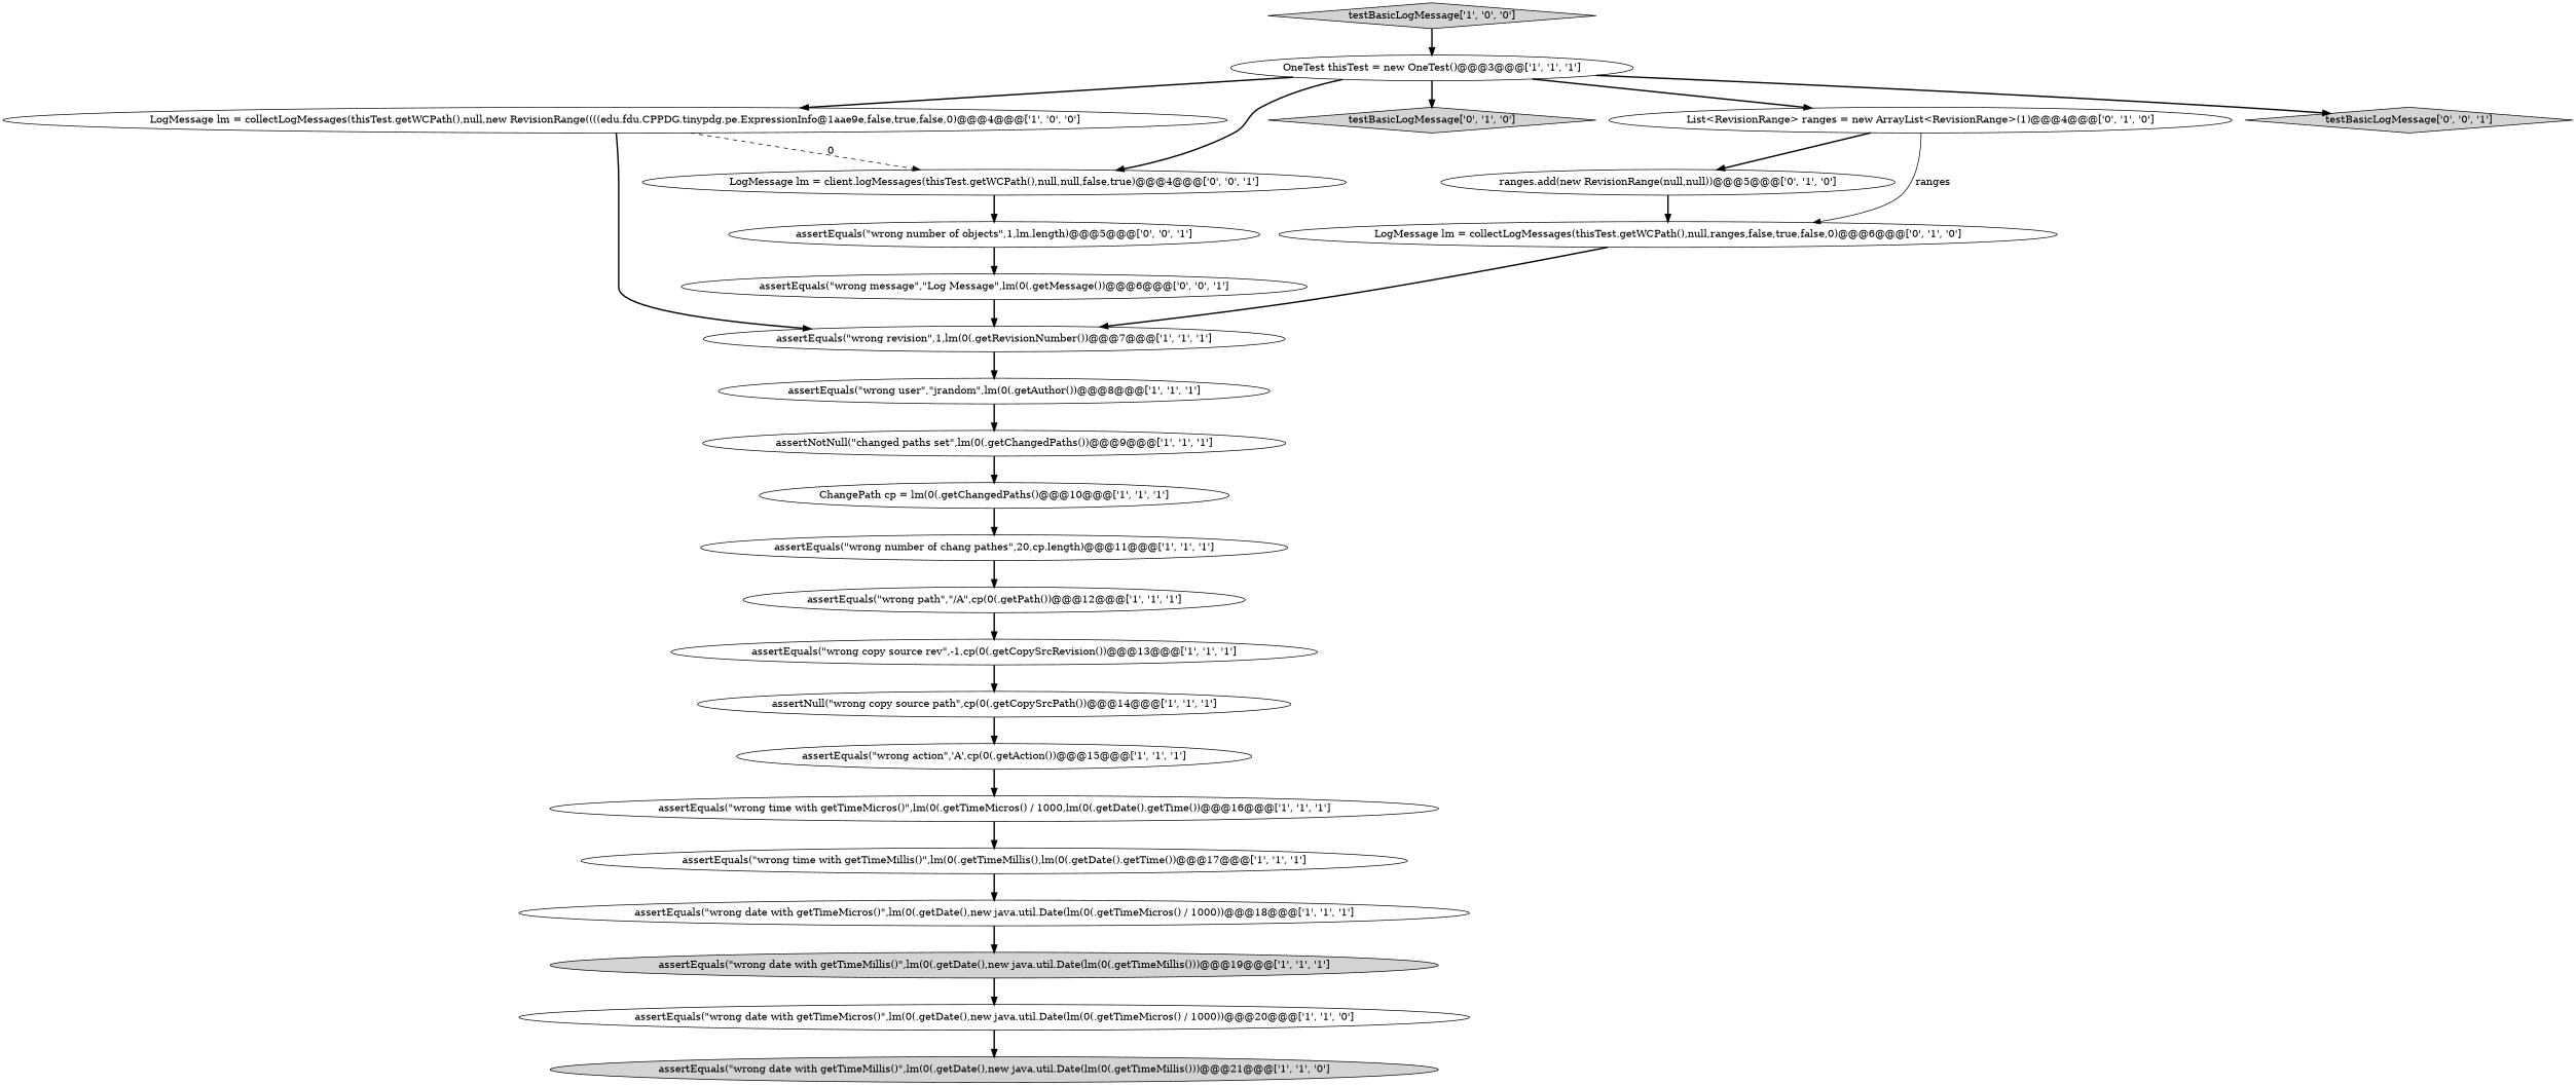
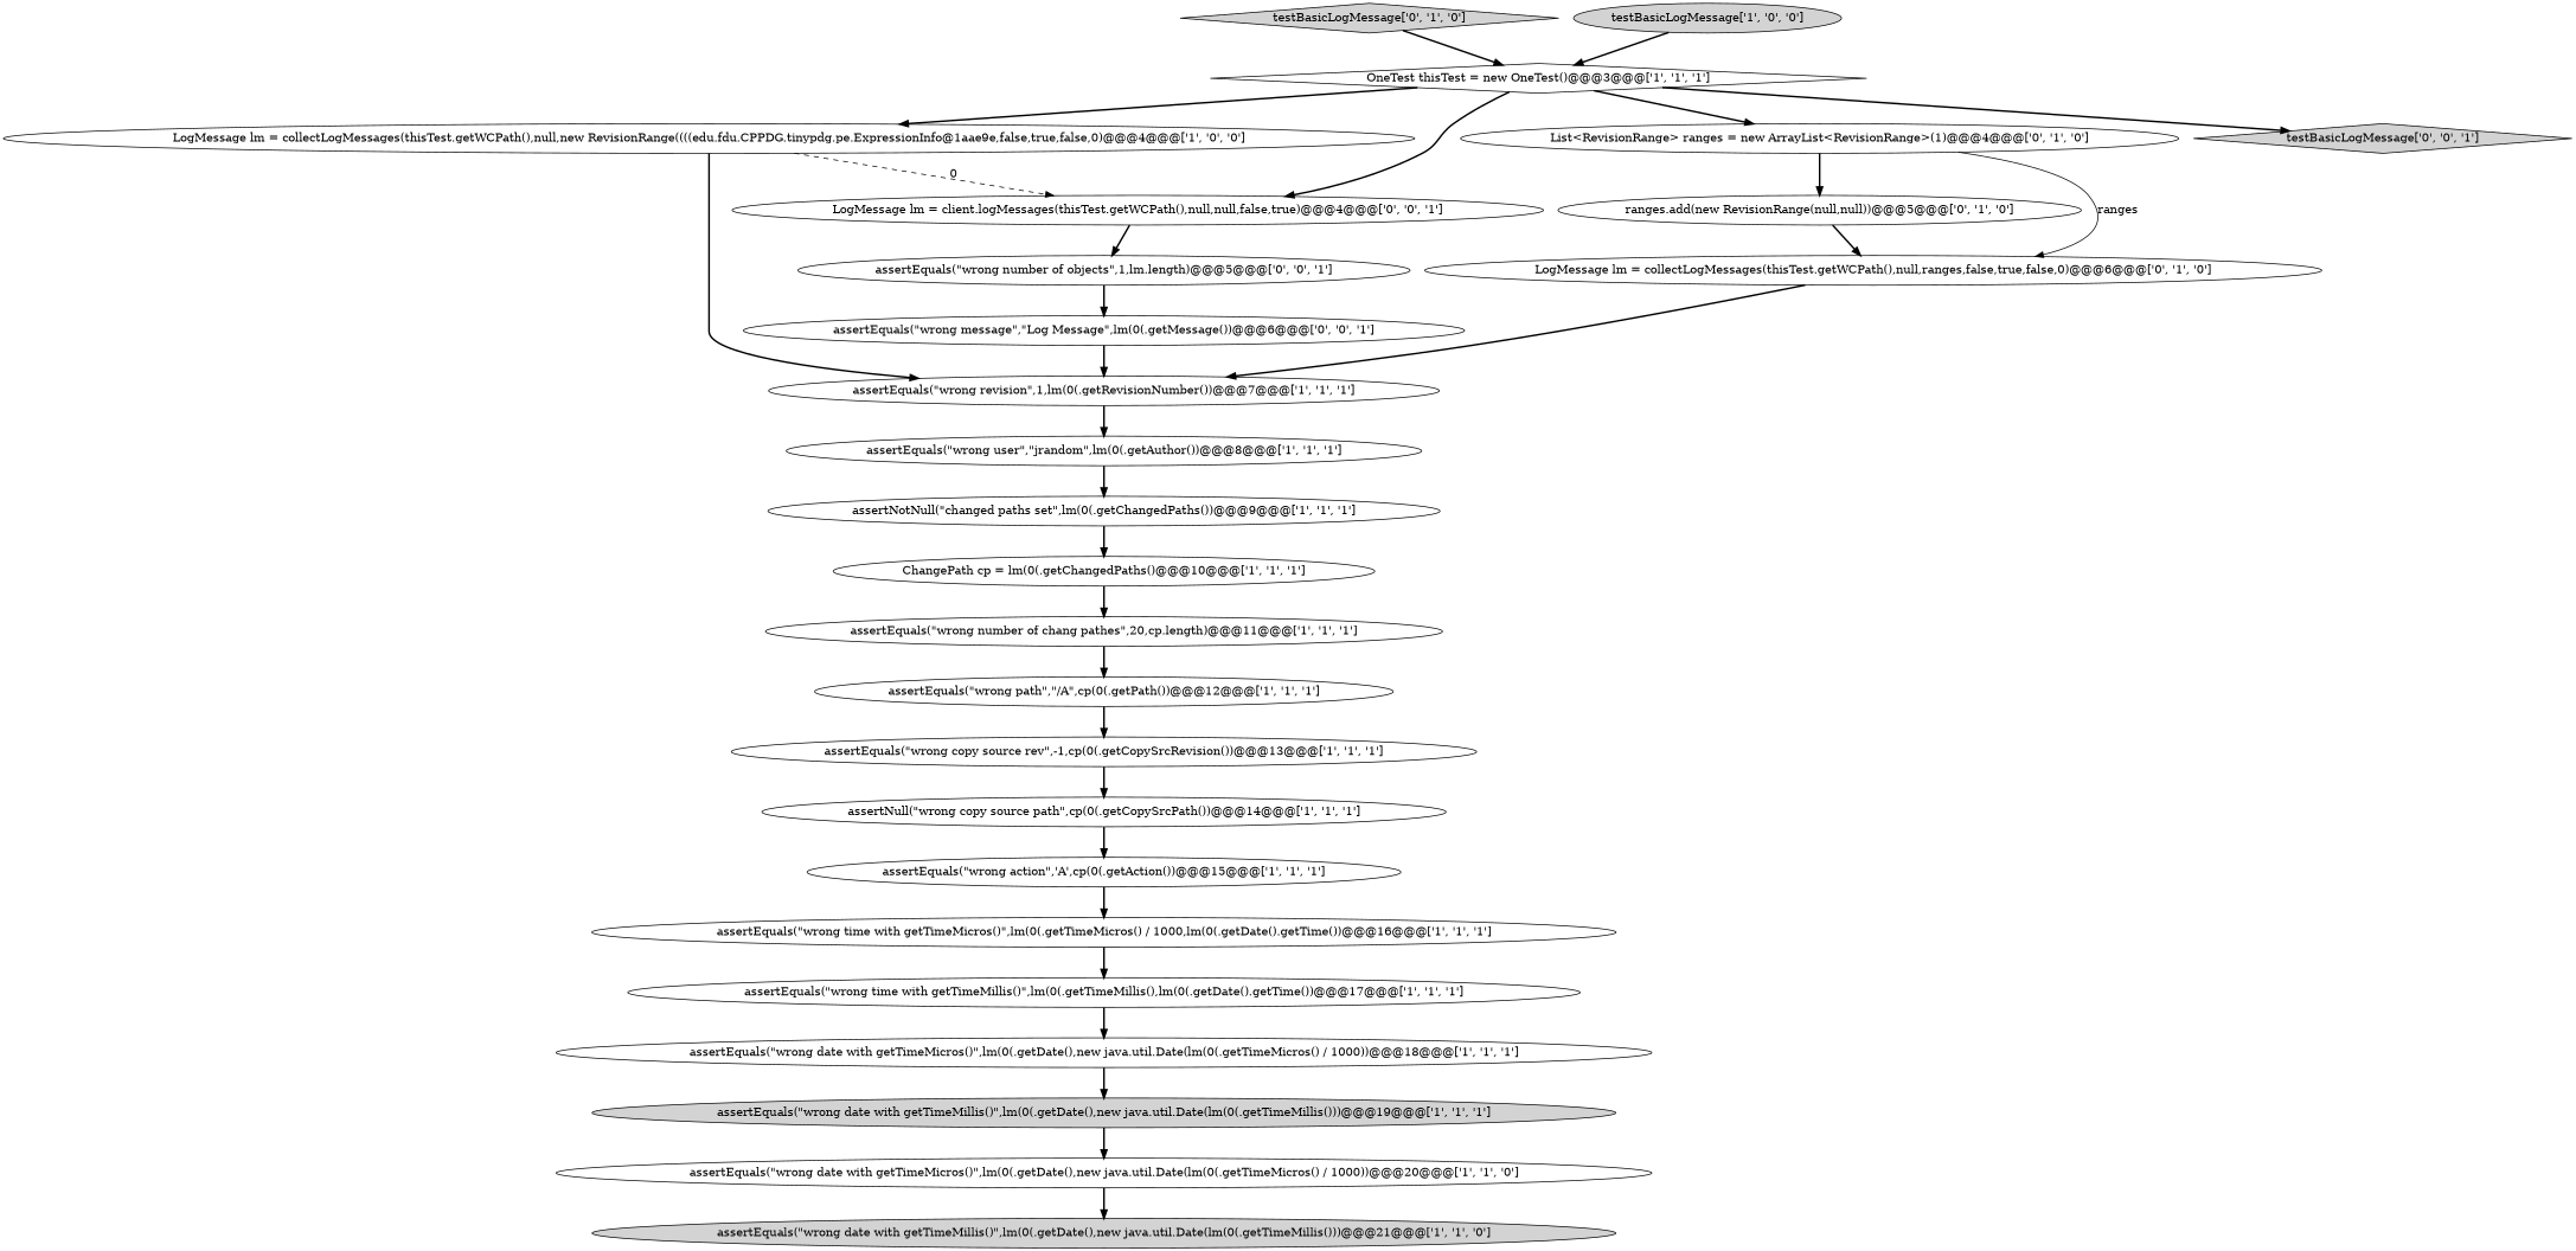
  digraph {
    node [fillcolor=white shape=ellipse style=filled]
    edge [style=bold]
    n1 [label="assertEquals(\"wrong revision\",1,lm(0(.getRevisionNumber())@@@7@@@['1', '1', '1']"]
    n2 [label="assertEquals(\"wrong user\",\"jrandom\",lm(0(.getAuthor())@@@8@@@['1', '1', '1']"]
    n3 [label="assertNotNull(\"changed paths set\",lm(0(.getChangedPaths())@@@9@@@['1', '1', '1']"]
    n4 [label="LogMessage lm = collectLogMessages(thisTest.getWCPath(),null,new RevisionRange((((edu.fdu.CPPDG.tinypdg.pe.ExpressionInfo@1aae9e,false,true,false,0)@@@4@@@['1', '0', '0']"]
    n5 [label="LogMessage lm = client.logMessages(thisTest.getWCPath(),null,null,false,true)@@@4@@@['0', '0', '1']"]
    n6 [label="assertEquals(\"wrong number of objects\",1,lm.length)@@@5@@@['0', '0', '1']"]
    n7 [fillcolor=lightgray label="assertEquals(\"wrong date with getTimeMillis()\",lm(0(.getDate(),new java.util.Date(lm(0(.getTimeMillis()))@@@19@@@['1', '1', '1']"]
    n8 [label="assertEquals(\"wrong date with getTimeMicros()\",lm(0(.getDate(),new java.util.Date(lm(0(.getTimeMicros() / 1000))@@@20@@@['1', '1', '0']"]
    n9 [fillcolor=lightgray label="assertEquals(\"wrong date with getTimeMillis()\",lm(0(.getDate(),new java.util.Date(lm(0(.getTimeMillis()))@@@21@@@['1', '1', '0']"]
    n10 [label="ChangePath cp = lm(0(.getChangedPaths()@@@10@@@['1', '1', '1']"]
    n11 [label="assertEquals(\"wrong copy source rev\",-1,cp(0(.getCopySrcRevision())@@@13@@@['1', '1', '1']"]
    n12 [label="assertNull(\"wrong copy source path\",cp(0(.getCopySrcPath())@@@14@@@['1', '1', '1']"]
    n13 [label="assertEquals(\"wrong action\",'A',cp(0(.getAction())@@@15@@@['1', '1', '1']"]
    n14 [label="assertEquals(\"wrong message\",\"Log Message\",lm(0(.getMessage())@@@6@@@['0', '0', '1']"]
    n15 [fillcolor=lightgray label="testBasicLogMessage['0', '1', '0']" shape=diamond]
-   n16 [label="OneTest thisTest = new OneTest()@@@3@@@['1', '1', '1']"]
+   n16 [label="OneTest thisTest = new OneTest()@@@3@@@['1', '1', '1']" shape=diamond]
    n17 [label="List<RevisionRange> ranges = new ArrayList<RevisionRange>(1)@@@4@@@['0', '1', '0']"]
    n18 [fillcolor=lightgray label="testBasicLogMessage['0', '0', '1']" shape=diamond]
    n19 [label="assertEquals(\"wrong time with getTimeMicros()\",lm(0(.getTimeMicros() / 1000,lm(0(.getDate().getTime())@@@16@@@['1', '1', '1']"]
    n20 [label="assertEquals(\"wrong path\",\"/A\",cp(0(.getPath())@@@12@@@['1', '1', '1']"]
    n21 [label="ranges.add(new RevisionRange(null,null))@@@5@@@['0', '1', '0']"]
    n22 [label="LogMessage lm = collectLogMessages(thisTest.getWCPath(),null,ranges,false,true,false,0)@@@6@@@['0', '1', '0']"]
-   n23 [fillcolor=lightgray label="testBasicLogMessage['1', '0', '0']" shape=diamond]
+   n23 [fillcolor=lightgray label="testBasicLogMessage['1', '0', '0']"]
    n24 [label="assertEquals(\"wrong number of chang pathes\",20,cp.length)@@@11@@@['1', '1', '1']"]
    n25 [label="assertEquals(\"wrong date with getTimeMicros()\",lm(0(.getDate(),new java.util.Date(lm(0(.getTimeMicros() / 1000))@@@18@@@['1', '1', '1']"]
    n26 [label="assertEquals(\"wrong time with getTimeMillis()\",lm(0(.getTimeMillis(),lm(0(.getDate().getTime())@@@17@@@['1', '1', '1']"]
    n1 -> n2
    n2 -> n3
    n3 -> n10
    n4 -> n1
    n4 -> n5 [label=0 style=dashed]
    n5 -> n6
    n6 -> n14
    n7 -> n8
    n8 -> n9
    n10 -> n24
    n11 -> n12
    n12 -> n13
    n13 -> n19
    n14 -> n1
-   n16 -> n15
+   n15 -> n16
    n16 -> n4
    n16 -> n5
    n16 -> n17
    n16 -> n18
    n17 -> n21
    n17 -> n22 [label=ranges style=solid]
    n19 -> n26
    n20 -> n11
    n21 -> n22
    n22 -> n1
    n23 -> n16
    n24 -> n20
    n25 -> n7
    n26 -> n25
  }
